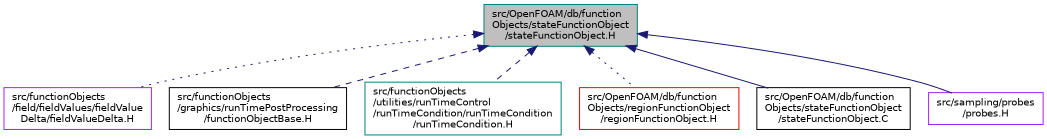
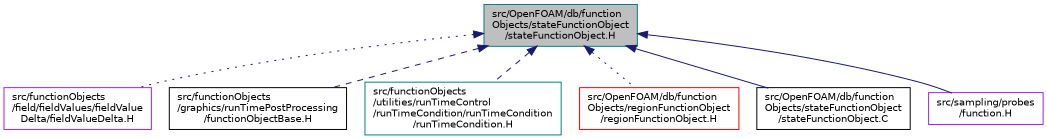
  digraph {
    node [color=teal fontname=Helvetica fontsize=10 shape=record]
    edge [color=midnightblue dir=back fontname=Helvetica fontsize=10 labelfontname=Helvetica labelfontsize=10 style=dotted]
    n1 [fillcolor=grey75 fontcolor=black height=0.2 label="src/OpenFOAM/db/function\lObjects/stateFunctionObject\l/stateFunctionObject.H" style=filled width=0.4]
    n2 [color=purple height=0.2 label="src/functionObjects\l/field/fieldValues/fieldValue\lDelta/fieldValueDelta.H" width=0.4]
    n3 [color=black height=0.2 label="src/functionObjects\l/graphics/runTimePostProcessing\l/functionObjectBase.H" width=0.4]
    n4 [height=0.2 label="src/functionObjects\l/utilities/runTimeControl\l/runTimeCondition/runTimeCondition\l/runTimeCondition.H" width=0.4]
    n5 [color=red height=0.2 label="src/OpenFOAM/db/function\lObjects/regionFunctionObject\l/regionFunctionObject.H" width=0.4]
    n6 [color=black height=0.2 label="src/OpenFOAM/db/function\lObjects/stateFunctionObject\l/stateFunctionObject.C" width=0.4]
-   n7 [color=purple height=0.2 label="src/sampling/probes\l/probes.H" width=0.4]
+   n7 [color=purple height=0.2 label="src/sampling/probes\l/function.H" width=0.4]
    n1 -> n2
    n1 -> n3 [style=dashed]
    n1 -> n4 [style=dashed]
    n1 -> n5
    n1 -> n6 [style=solid]
    n1 -> n7 [style=solid]
  }
